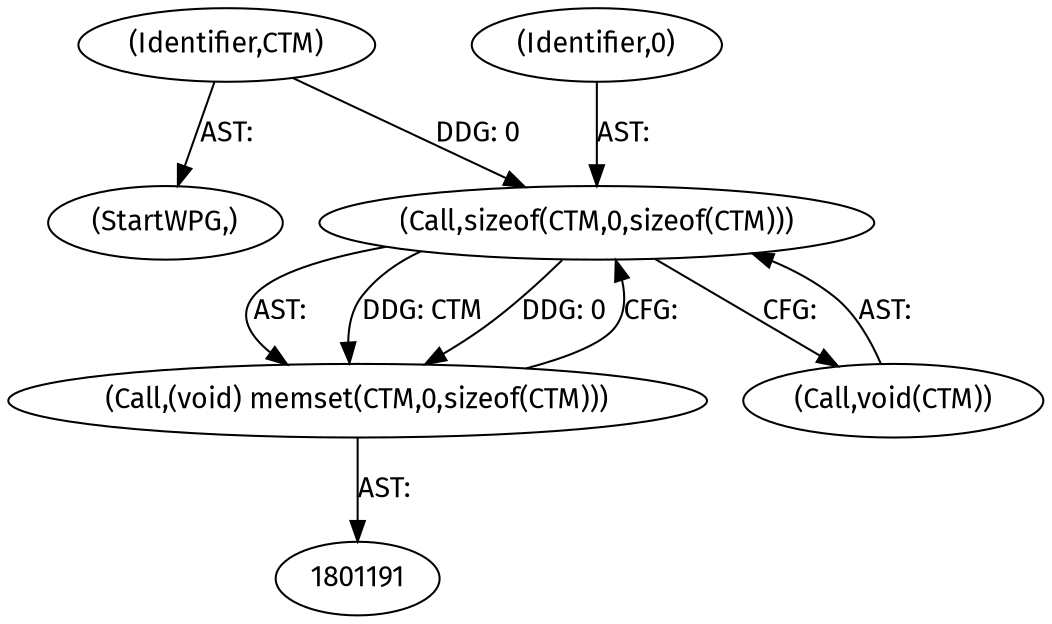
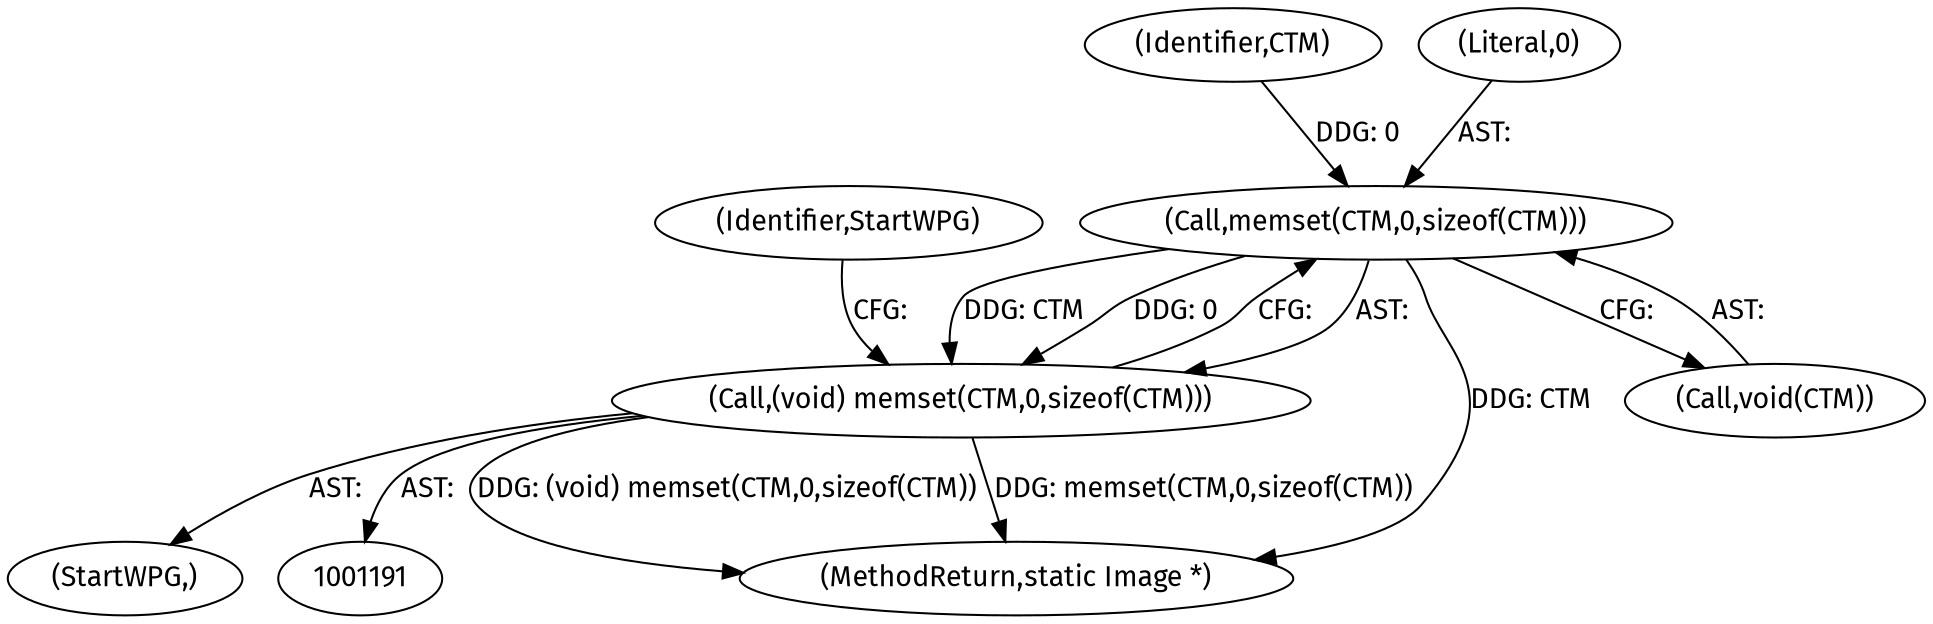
  digraph {
    fontname="Fira Sans"
    node [fontname="Fira Sans"]
    edge [fontname="Fira Sans"]
-   n1 [label="(Call,sizeof(CTM,0,sizeof(CTM)))"]
+   n1 [label="(Call,memset(CTM,0,sizeof(CTM)))"]
    n2 [label="(Call,(void) memset(CTM,0,sizeof(CTM)))"]
+   n3 [label="(MethodReturn,static Image *)"]
    n4 [label="(Call,void(CTM))"]
    n5 [label="(StartWPG,)"]
-   1001191 [label=1801191]
+   1001191
    n7 [label="(Identifier,CTM)"]
-   n9 [label="(Identifier,0)"]
+   n8 [label="(Identifier,StartWPG)"]
+   n9 [label="(Literal,0)"]
    n1 -> n2 [label="AST: "]
    n1 -> n2 [label="DDG: CTM"]
    n1 -> n2 [label="DDG: 0"]
+   n1 -> n3 [label="DDG: CTM"]
    n1 -> n4 [label="CFG: "]
    n2 -> n1 [label="CFG: "]
-   n7 -> n5 [label="AST: "]
+   n2 -> n3 [label="DDG: memset(CTM,0,sizeof(CTM))"]
+   n2 -> n3 [label="DDG: (void) memset(CTM,0,sizeof(CTM))"]
+   n2 -> n5 [label="AST: "]
    n2 -> 1001191 [label="AST: "]
    n4 -> n1 [label="AST: "]
    n7 -> n1 [label="DDG: 0"]
+   n8 -> n2 [label="CFG: "]
    n9 -> n1 [label="AST: "]
  }
